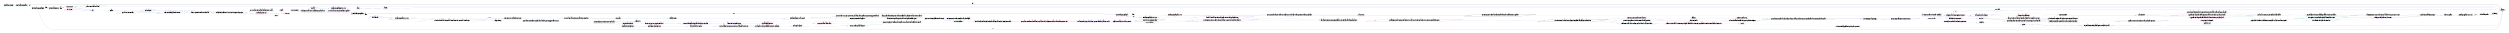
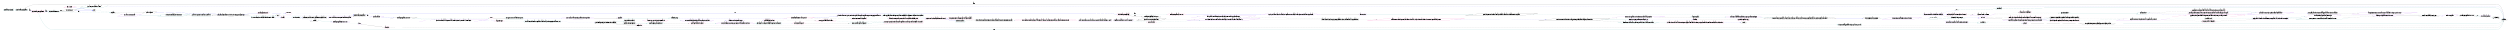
  digraph {
    rankdir=LR
    node [color=purple shape=ellipse]
    edge [arrowhead=vee color=teal style=dashed]
    "AmirRank4Convo3 begins." [color=teal shape=folder]
    n2 [color=teal label="Check boolean AmirCephalon1" shape=box]
    n3 [color=deeppink label="Check boolean AmirCephalonEnd" shape=folder]
    "Chat ends." [color=black]
    n5 [color=teal label="Check boolean NameFuture" shape=box]
    n6 [color=black label="ehi, uh, futurooo?" shape=parallelogram]
    n7 [color=deeppink label="ehi, uh, ci sei?" shape=parallelogram]
    n8 [color=black label="Seh?" shape=folder]
    n9 [color=teal label="Scusa, non posso chattare ora. [Fine.]" shape=parallelogram]
    n10 [color=black label=cephalon]
    n11 [label="Amir, davvero, sei ossessionato." shape=parallelogram]
    n12 [color=black label="Cosa vuoi sapere?" shape=parallelogram]
    n13 [color=teal label="sì beh credo che faccia parte del mio essere" shape=parallelogram]
    n14 [color=black label="c'era qualcosa che hai detto su di loro di cui ho BISOGNO di sapere di più"]
    n15 [color=teal label="quando ho un pensiero in testa non si schioda di lì" shape=box]
    n16 [color=teal label="No, e sono stanco che tu mi faccia domande in merito. *Basta*." shape=folder]
    n17 [color=deeppink label="Non lascerai perdere, vero?" shape=folder]
    n18 [color=black label="Certo."]
    n19 [color=deeppink label="oh eddai" shape=box]
    n20 [color=deeppink label=NOOOOOOO shape=box]
    n21 [color=black label="Check boolean AmirCephalon2" shape=box]
    n22 [color=teal label="sono solo CURIOSO" shape=folder]
    n23 [color=deeppink label="Check boolean AmirCephalon3a" shape=folder]
    n24 [label="chi li ha realizzati?" shape=parallelogram]
    n25 [color=black label="Ovviamente c'è un altro motivo. Chiaramente c'è qualcosa sotto." shape=box]
    n26 [color=black label="No. Basta." shape=parallelogram]
    n27 [color=black label="Boolean AmirCephalon3b is now true."]
    n28 [color=deeppink label="Boolean AmirCephalon3a is now true."]
    n29 [color=black label="Boolean AmirCephalon2 is now true." shape=parallelogram]
    n30 [label="Dove vuoi arrivare con tutte queste domande sui Cephalon?" shape=folder]
    n31 [label="Boolean AmirCephalonEnd is now true."]
    n32 [label="era riguardo a come hai detto che sono stati creati, come sono stati programmati e come -" shape=parallelogram]
    n33 [label="tipo ok, quindi siamo d'accordo sul fatto che \"i cephalon non sono malvagi lo erano le persone che li hanno riprogrammati\""]
    n34 [color=deeppink label="Mostri."]
    n35 [label="Gli Orokin. Un'antica razza che governava il Sistema Origin. Beh, *governerà* il Sistema Origin." shape=parallelogram]
    n36 [label="vabbé" shape=box]
    n37 [color=black label="siamo d'accordo che gli oro-cosi-o-come-si-chiamano o coloro che hanno fatto la riprogrammazione" shape=folder]
    n38 [label="ma sono curioso" shape=box]
    n39 [color=teal label="senti, pipino, se non mi dai delle vere risposte" shape=box]
    n40 [color=deeppink label="Viaggio nel tempo."]
    n41 [color=deeppink label="fai schifo" shape=folder]
    n42 [color=deeppink label="probabilmente non erano le persone che avrebbero dovuto farlo, no? gli orokin NON avrebbero dovuto essere i responsabili del processo" shape=parallelogram]
    n43 [color=black label="pensi che le persone dovrebbero avere la possibilità di trasformarsi volontariamente in un cephalon?" shape=parallelogram]
    n44 [label="ci sono un sacco di altre cose che posso fare nel mio tempo libero"]
    n45 [color=teal label="giusto hai detto che diventare un cephalon era una forma di punizione peggiore della morte, vero" shape=box]
    n46 [color=black label="o non devono essere? dovranno? fottuto viaggio nel tempo ffffncl vabbè hai capito cosa intendo dire" shape=parallelogram]
    n47 [label="sai, essere immortali se lo desiderano? modificarsi?" shape=folder]
    n48 [label="tipo giocare" shape=folder]
    n49 [color=black label="quindi immagino che gli orokin fossero dei veri bastardi" shape=folder]
    n50 [label="Penso che su questo possiamo essere d'accordo, sì." shape=folder]
    n51 [label="No. Penso che i Cephalon non dovrebbero essere realizzati a prescindere." shape=parallelogram]
    n52 [color=teal label="Onestamente, è stata una loro creazione. Avevano il diritto di usarla come volevano."]
    n53 [color=deeppink label="E chi decide qual è la versione migliore di te stesso?" shape=box]
    n54 [color=teal label="E chi decide chi vive per sempre?"]
    n55 [color=black label="No." shape=box]
    n56 [color=teal label="o infastidire quincy"]
    n57 [color=deeppink label="Diciamo di sì." shape=folder]
    n58 [color=black label="Non tutti erano così cattivi." shape=box]
    n59 [color=black label="Pensavano di essere degli eroi." shape=box]
    n60 [color=deeppink label=fantastico shape=box]
    n61 [color=teal label="ma perché? pensaci" shape=folder]
    n62 [color=deeppink label="Se hanno voluto utilizzare la loro invenzione per strappare l'anima delle loro vittime per riprogrammarle riducendole in eterna schiavitù, decisione loro." shape=box]
    n63 [label="uh, la persona stessa, ovviamente" shape=parallelogram]
    n64 [label="non... lo so?" shape=parallelogram]
    n65 [color=teal label="beh ok allora" shape=folder]
    n66 [color=deeppink label="che fondamentalmente è un altro gioco lol" shape=parallelogram]
    n67 [color=deeppink label="comunque ok quindi gli orokin hanno creato i cephalon e sono stati gli orokin a modificare i loro cervelli?" shape=folder]
    n68 [color=deeppink label="ma è così un po' per tutti i gruppi in generale, no?"]
    n69 [color=teal label="come la maggior parte degli stronzi"]
    n70 [color=deeppink label="perché ci ho pensato, e tipo -" shape=folder]
    n71 [label="e se avessi una malattia terminale o fossi super importante e intelligente"]
    n72 [color=black label=".... ooook..."]
    n73 [color=deeppink label="Va bene, ma se si sbagliassero?" shape=box]
    n74 [color=teal label="Come funzionerebbe?"]
    n75 [color=deeppink label="Esatto. Gli Orokin non avevano età. Potevano trasferire la loro coscienza in nuovi corpi." shape=box]
    n76 [label="Ogni volta che qualcuno nel Sistema Origin riesce a vivere per sempre, le cose vanno male."]
    n77 [color=deeppink label="Perché sei così interessato ai Cephalon?" shape=folder]
    n78 [label="Gli Orokin *erano* mostri, Amir. Come ho detto prima, hanno creato i Cephalon come punizione peggiore della morte." shape=folder]
    n79 [color=deeppink label="come se tutto il codice sbagliato fosse stato rimosso?" shape=box]
    n80 [label="sono certo che anche alcuni degli scaldra non siano poi COSÌ cattivi"]
    n81 [color=deeppink label="guarda quel bastardo di vodyanoi"]
    n82 [color=black label="è come se avessero inventato la cura per il cancro e l'avessero usata per torturare le persone. come hanno fatto a non vedere ciò che avevano creato?!"]
    n83 [color=teal label="oh il microonde ha appena fatto ding il mio pranzo è pronto brb" shape=folder]
    n84 [color=teal label="cosa intendi dire?" shape=parallelogram]
    n85 [color=deeppink label="Gli Orokin potevano scegliere chi avrebbe vissuto per sempre. Ed erano mostri." shape=box]
    n86 [color=black label="I Sentient non invecchiano e continuano a tornare per tentare di sterminarci." shape=folder]
    n87 [color=deeppink label="hai detto che un tempo erano persone, ma ora sono digitali e modificate, giusto?" shape=box]
    n88 [color=teal label="Hanno spogliato le anime delle persone, le hanno modificate a loro piacimento e le hanno ridotte in schiavitù." shape=folder]
    n89 [color=deeppink label="Ho l'impressione che ti stia concentrando sulla parte sbagliata." shape=folder]
    n90 [color=teal label="E *ridotti in schiavitù*." shape=folder]
    n91 [label="... anche se non dovrei pensarci troppo"]
    n92 [label="uuuuuh guardatemi sono così sexy con i miei czzo di addominali e tutto il resto"]
    n93 [color=black label="è l'IMMORTALITÀ ma MIGLIORATA"]
    n94 [color=deeppink label="Supponiamo che una persona soffra di depressione. Dirà “fai in modo che non provi mai più tristezza”." shape=parallelogram]
    n95 [color=deeppink label="Supponiamo che una persona soffra d'ansia. Dirà “fai in modo che non provi mai più paura”." shape=folder]
    n96 [label="E se una persona fosse insicura del suo senso dell'umorismo? Allora dirà \"non farmi mai più provare gioia\"." shape=folder]
    n97 [label="I Cephalon sono innocui solo perché sono stati *programmati* per esserlo." shape=parallelogram]
    n98 [color=black label="giusto ok forse le motivazioni degli Orokin erano malvagie ma il metodo IN SÉ PER SÉ non è male" shape=box]
    n99 [color=deeppink label="ho già abbastanza incubi così" shape=box]
    n100 [color=teal label="chi si aggira su un campo di battaglia in quel modo, seriamente?!" shape=box]
    n101 [label="vivere per sempre nella migliore versione di te stesso" shape=parallelogram]
    n102 [label="Sono ancora loro stessi? Chi è quello che hanno lasciato andare?" shape=parallelogram]
    n103 [color=black label="Sterilizzati. Vuoti." shape=folder]
    n104 [color=deeppink label="Sono poco più del tuo kinegotchi." shape=box]
    n105 [color=deeppink label="tipo se qualcuno inventasse una pistola laser che cura il cancro ma può anche essere usata per trasformare le persone in zombi"]
    n106 [color=deeppink label="... non è proprio adatto a fare il soldato..."]
    n107 [color=deeppink label="verrai colpito ai capezzoli"]
    n108 [color=teal label="dove. devo. firmare." shape=box]
    n109 [color=black label="E se quella parte di loro fosse in realtà apprezzata da tutti coloro che li amano?" shape=box]
    n110 [label="Anche quando lo diventano volontariamente, come Cephalon Suda, ciò che resta non è completo." shape=box]
    n111 [label="non la useresti mai più per curare il cancro, se potessi disattivare il parametro \"zombi\"?" shape=folder]
    n112 [color=teal label="nessuno vuole farsi sparare ai capezzoli"]
    n113 [label="Non sembra poi così male ora che la metti in questi termini." shape=box]
    n114 [label="Ma semplicemente non se ne sono mai resi conto a causa del loro disprezzo per loro stessi?" shape=parallelogram]
    n115 [label="Solo un facsimile. Una replica rotta. Niente di più." shape=parallelogram]
    n116 [color=teal label="Come un genitore o un nonno anziano che inizia a dimenticare il tuo nome." shape=parallelogram]
    n117 [label="i cephalon sono malvagi? O sono brave \"persone\"?" shape=box]
    n118 [color=teal label="+5 Chemistry" shape=parallelogram]
    n119 [color=black label="Questa è l'immortalità che cerchi, Amir."]
    n120 [label="Mancano pezzi del passato. Pezzi di loro stessi."]
    n121 [color=black label="Alcuni di loro sono i miei migliori amici." shape=parallelogram]
    n122 [color=deeppink label="Dove vuoi arrivare?"]
    n123 [label="GIUSTO?!"]
    n124 [label="Quello è un Cephalon." shape=parallelogram]
    n125 [label="sto solo dicendo che il mostro nella storia non era malvagio, l'uomo che lo ha creato da dei cadaveri Sì" shape=parallelogram]
    n126 [color=black label="devo pensarci bene prendere qualche appunto te ne riparlerò più tardi"]
    n127 [color=black label="Boolean AmirCephalon4 is now true." shape=folder]
    n128 [color=teal label="io..." shape=box]
    n129 [label="devo andare a pensare..." shape=folder]
    n130 [color=black label="+20 Chemistry" shape=box]
    "AmirRank4Convo3 begins." -> n2 [style=dotted]
    n2 -> n3 [color=blue label=false style=dotted]
    n2 -> "Chat ends." [color=black label=false style=solid]
    n3 -> "Chat ends." [arrowhead=onormal label=true style=solid]
    n3 -> n5 [arrowhead=onormal color=blue label=false style=solid]
    n5 -> n6 [color=black label=true style=solid]
-   n5 -> n7 [label=false]
+   n5 -> n10 [label=false]
    n6 -> n8 [color=blue style=solid]
    n6 -> n9 [style=solid]
    n7 -> n8 [color=blue style=solid]
    n7 -> n9 [arrowhead=onormal color=black style=dotted]
    n8 -> n10 [arrowhead=onormal]
    n9 -> "Chat ends." [arrowhead=onormal color=blue]
    n10 -> n11 [arrowhead=onormal color=black]
    n10 -> n12 [arrowhead=onormal color=black]
    n11 -> n13 [style=solid]
    n12 -> n14 [arrowhead=onormal color=blue style=solid]
    n13 -> n15 [arrowhead=onormal color=black]
    n14 -> n16 [style=dotted]
    n14 -> n17 [arrowhead=onormal color=blue style=solid]
    n14 -> n18
    n15 -> n14 [color=black style=dotted]
    n16 -> n19 [color=blue]
    n17 -> n20 [color=blue style=solid]
    n18 -> n21 [color=blue style=dotted]
    n19 -> n22 [arrowhead=onormal color=blue style=dotted]
    n20 -> n21 [color=blue style=dotted]
    n21 -> n23 [arrowhead=onormal color=blue label=true style=solid]
    n21 -> n24 [arrowhead=onormal color=blue label=false style=dotted]
    n22 -> n25 [color=blue]
    n22 -> n26 [arrowhead=onormal color=blue style=dotted]
    n23 -> n27 [color=black label=true style=solid]
    n23 -> n28 [arrowhead=onormal label=false]
    n24 -> n29 [arrowhead=onormal color=blue style=solid]
    n25 -> n30 [arrowhead=onormal color=blue style=dotted]
    n26 -> n31 [style=solid]
    n27 -> n32 [arrowhead=onormal]
    n28 -> n33 [arrowhead=onormal color=blue style=solid]
    n29 -> n34
    n29 -> n35 [arrowhead=onormal]
    n30 -> n21 [color=black style=dotted]
    n31 -> n36 [arrowhead=onormal style=dotted]
    n32 -> n37 [arrowhead=onormal color=black]
    n33 -> n38 [arrowhead=onormal color=black style=solid]
    n34 -> n39 [arrowhead=onormal color=black style=solid]
    n35 -> n40 [arrowhead=onormal color=blue]
    n36 -> n41 [arrowhead=onormal color=black style=solid]
    n37 -> n42 [color=black style=dotted]
    n38 -> n43 [arrowhead=onormal style=solid]
    n39 -> n44 [arrowhead=onormal color=blue]
    n40 -> n45 [arrowhead=onormal style=dotted]
    n41 -> "Chat ends." [arrowhead=onormal color=black]
    n42 -> n46 [color=blue]
    n43 -> n47 [arrowhead=onormal]
    n44 -> n48 [color=black style=solid]
    n45 -> n49 [arrowhead=onormal color=blue style=dotted]
    n46 -> n50 [arrowhead=onormal style=solid]
    n46 -> n51 [arrowhead=onormal color=black style=dotted]
    n46 -> n52 [color=black]
    n47 -> n53 [color=blue]
    n47 -> n54 [color=black]
    n47 -> n55 [arrowhead=onormal color=blue]
    n48 -> n56 [style=solid]
    n49 -> n57 [color=black style=solid]
    n49 -> n58 [style=solid]
    n49 -> n59 [arrowhead=onormal]
    n50 -> n60 [color=blue style=dotted]
    n51 -> n61 [arrowhead=onormal color=black]
    n52 -> n62 [arrowhead=onormal]
    n53 -> n63 [color=black]
    n54 -> n64 [color=blue]
    n55 -> n65 [style=solid]
    n56 -> n66 [arrowhead=onormal color=blue]
    n57 -> n67 [arrowhead=onormal color=black style=dotted]
    n58 -> n68 [arrowhead=onormal color=blue style=dotted]
    n59 -> n69 [style=solid]
    n60 -> n70 [color=black]
    n61 -> n71
    n62 -> n72 [color=blue]
    n63 -> n73 [color=black style=dotted]
    n63 -> n74 [arrowhead=onormal color=black style=dotted]
    n64 -> n75 [color=black]
    n64 -> n76 [color=black style=solid]
    n65 -> "Chat ends." [style=solid]
    n66 -> n77 [arrowhead=onormal color=black]
    n66 -> n78 [arrowhead=onormal color=blue style=solid]
    n67 -> n79 [arrowhead=onormal color=black]
    n68 -> n80 [style=solid]
    n69 -> n81 [color=black]
    n70 -> n82 [arrowhead=onormal style=dotted]
    n71 -> n82 [arrowhead=onormal style=solid]
    n72 -> n83 [style=dotted]
    n73 -> n74 [arrowhead=onormal style=dotted]
    n74 -> n84 [style=solid]
    n75 -> n85 [color=blue]
    n75 -> n86 [color=black]
    n76 -> n85 [style=solid]
    n76 -> n86 [arrowhead=onormal style=solid]
    n77 -> n87 [style=dotted]
    n78 -> n88 [arrowhead=onormal style=dotted]
    n79 -> n89 [color=blue style=solid]
    n79 -> n90 [arrowhead=onormal color=blue style=solid]
    n80 -> n91 [color=blue]
    n81 -> n92
    n82 -> n93 [color=blue style=solid]
    n83 -> "Chat ends." [color=black style=dotted]
    n84 -> n94 [arrowhead=onormal color=blue]
    n84 -> n95 [color=black]
    n84 -> n96 [color=black style=dotted]
    n85 -> n97 [arrowhead=onormal]
    n86 -> n97 [arrowhead=onormal color=black style=dotted]
    n87 -> n79 [arrowhead=onormal color=blue]
    n88 -> n79 [arrowhead=onormal]
    n89 -> n98 [color=black]
    n90 -> n98 [arrowhead=onormal color=black]
    n91 -> n99 [color=blue]
    n92 -> n100 [style=solid]
    n93 -> n101 [arrowhead=onormal]
    n94 -> n102 [arrowhead=onormal color=blue]
    n95 -> n102 [style=solid]
    n96 -> n102 [arrowhead=onormal color=blue style=dotted]
    n97 -> n103 [arrowhead=onormal style=dotted]
    n97 -> n104 [color=black style=dotted]
    n98 -> n105
    n99 -> n106 [color=black style=dotted]
    n100 -> n107 [arrowhead=onormal color=blue style=dotted]
    n101 -> n108 [arrowhead=onormal color=blue style=dotted]
    n102 -> n109 [color=blue style=dotted]
    n103 -> n110
    n104 -> n110 [color=black]
    n105 -> n111 [arrowhead=onormal color=black style=solid]
    n106 -> n67 [arrowhead=onormal]
    n107 -> n112 [color=black]
    n108 -> n53 [arrowhead=onormal color=blue style=dotted]
    n108 -> n54 [arrowhead=onormal style=solid]
    n108 -> n113 [arrowhead=onormal color=blue style=dotted]
    n109 -> n114 [arrowhead=onormal color=black]
    n110 -> n115 [style=solid]
    n110 -> n116
    n111 -> n117 [arrowhead=onormal color=black style=dotted]
    n112 -> n67 [style=solid]
    n113 -> n118
    n114 -> n119 [style=dotted]
    n115 -> n120 [arrowhead=onormal color=black style=dotted]
    n116 -> n120 [arrowhead=onormal color=black]
    n117 -> n121 [color=black style=dotted]
    n117 -> n122 [arrowhead=onormal]
    n118 -> n123 [style=dotted]
    n119 -> n124 [arrowhead=onormal color=blue]
    n120 -> n119 [arrowhead=onormal color=black style=solid]
    n121 -> n125 [arrowhead=onormal color=black style=dotted]
    n122 -> n125
    n123 -> n126 [arrowhead=onormal color=black style=solid]
    n124 -> n127 [color=black]
    n125 -> n37 [color=black style=dotted]
    n126 -> "Chat ends." [arrowhead=onormal style=solid]
    n127 -> n128 [color=black style=dotted]
    n128 -> n129 [arrowhead=onormal color=black style=dotted]
    n129 -> n130 [arrowhead=onormal style=solid]
    n130 -> "Chat ends." [style=dotted]
  }
